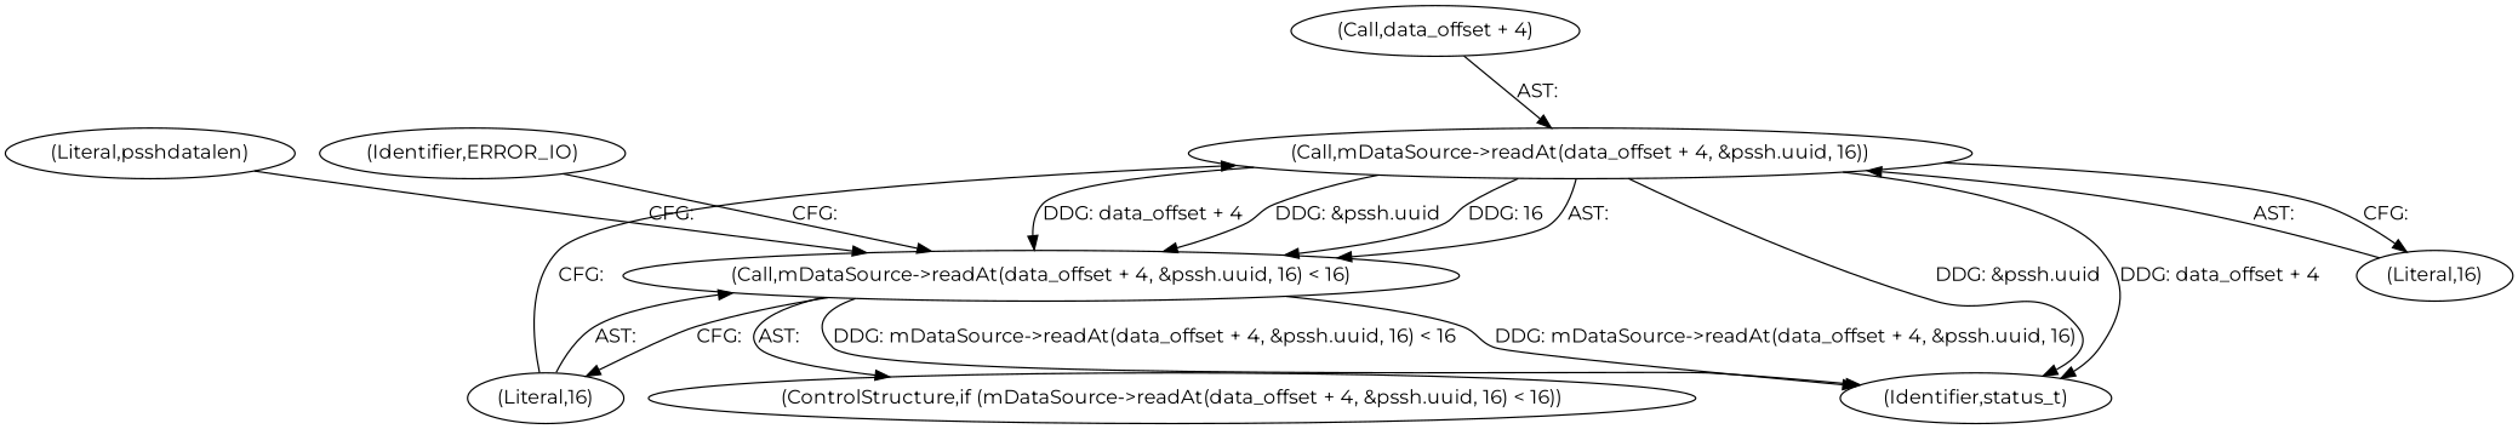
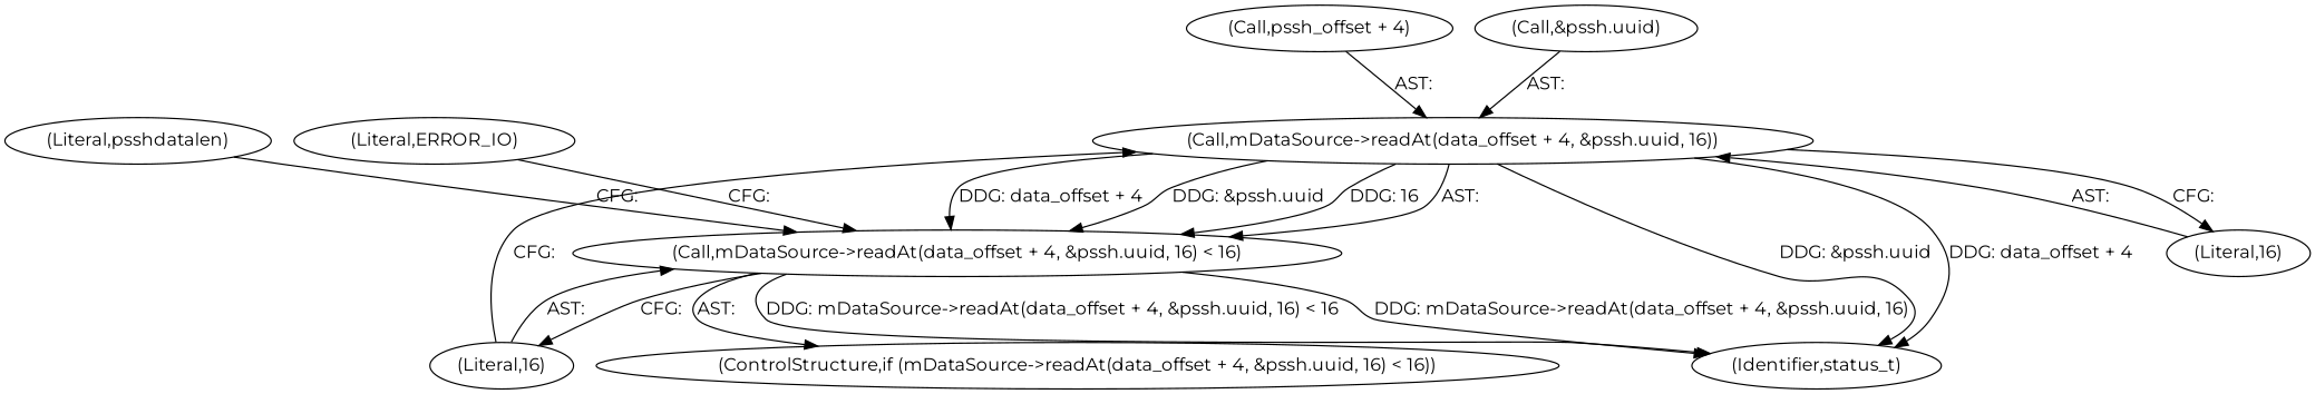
  digraph {
    fontname=Montserrat
    node [fontname=Montserrat]
    edge [fontname=Montserrat]
    n1 [label="(Call,mDataSource->readAt(data_offset + 4, &pssh.uuid, 16))"]
    n2 [label="(Call,mDataSource->readAt(data_offset + 4, &pssh.uuid, 16) < 16)"]
    n3 [label="(Literal,16)"]
    n4 [label="(Identifier,status_t)"]
    n5 [label="(Literal,16)"]
    n6 [label="(ControlStructure,if (mDataSource->readAt(data_offset + 4, &pssh.uuid, 16) < 16))"]
-   n7 [label="(Call,data_offset + 4)"]
+   n7 [label="(Call,pssh_offset + 4)"]
    n8 [label="(Literal,psshdatalen)"]
-   n9 [label="(Identifier,ERROR_IO)"]
+   n9 [label="(Literal,ERROR_IO)"]
+   n10 [label="(Call,&pssh.uuid)"]
    n1 -> n2 [label="AST: "]
    n1 -> n2 [label="DDG: data_offset + 4"]
    n1 -> n2 [label="DDG: &pssh.uuid"]
    n1 -> n2 [label="DDG: 16"]
    n1 -> n3 [label="CFG: "]
    n1 -> n4 [label="DDG: &pssh.uuid"]
    n1 -> n4 [label="DDG: data_offset + 4"]
    n2 -> n4 [label="DDG: mDataSource->readAt(data_offset + 4, &pssh.uuid, 16)"]
    n2 -> n4 [label="DDG: mDataSource->readAt(data_offset + 4, &pssh.uuid, 16) < 16"]
    n2 -> n5 [label="CFG: "]
    n2 -> n6 [label="AST: "]
    n3 -> n1 [label="AST: "]
    n5 -> n1 [label="CFG: "]
    n5 -> n2 [label="AST: "]
    n7 -> n1 [label="AST: "]
    n8 -> n2 [label="CFG: "]
    n9 -> n2 [label="CFG: "]
+   n10 -> n1 [label="AST: "]
  }
